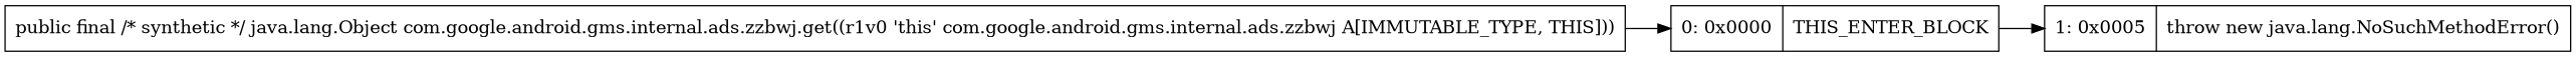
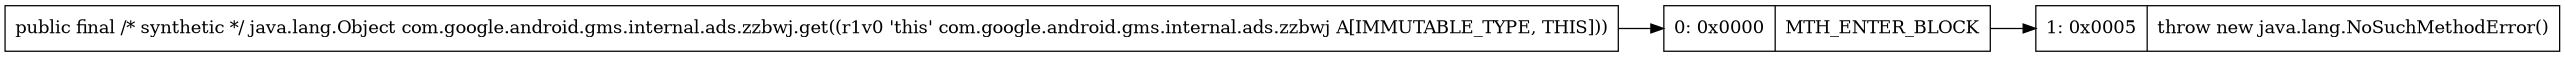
  digraph {
    rankdir=LR
    node [shape=record]
-   n1 [label="{0\:\ 0x0000|THIS_ENTER_BLOCK\l}"]
+   n1 [label="{0\:\ 0x0000|MTH_ENTER_BLOCK\l}"]
    n2 [label="{1\:\ 0x0005|throw new java.lang.NoSuchMethodError()\l}"]
    n3 [label="{public final \/* synthetic *\/ java.lang.Object com.google.android.gms.internal.ads.zzbwj.get((r1v0 'this' com.google.android.gms.internal.ads.zzbwj A[IMMUTABLE_TYPE, THIS])) }"]
    n1 -> n2
    n3 -> n1
  }
